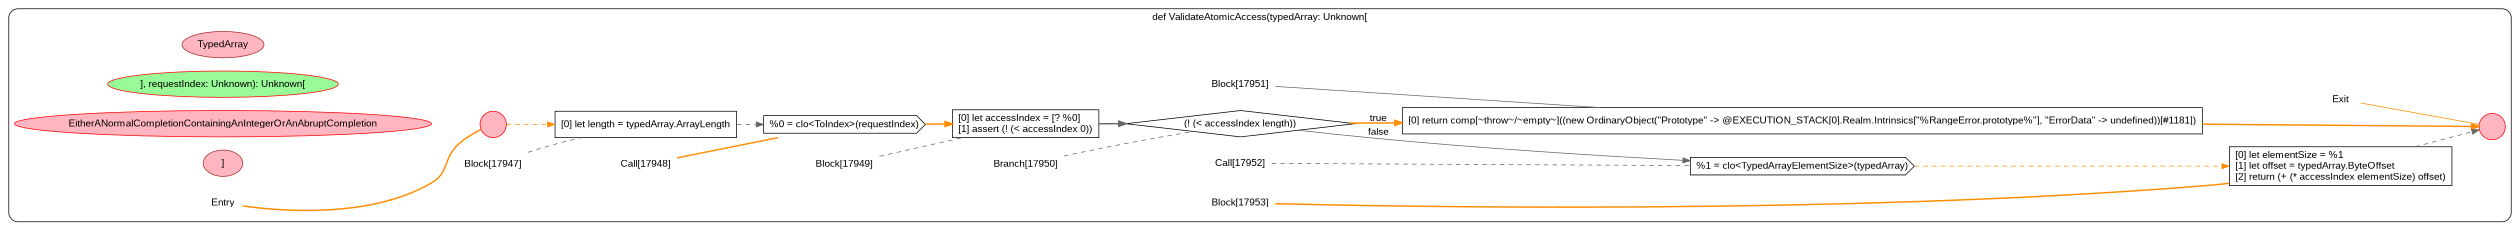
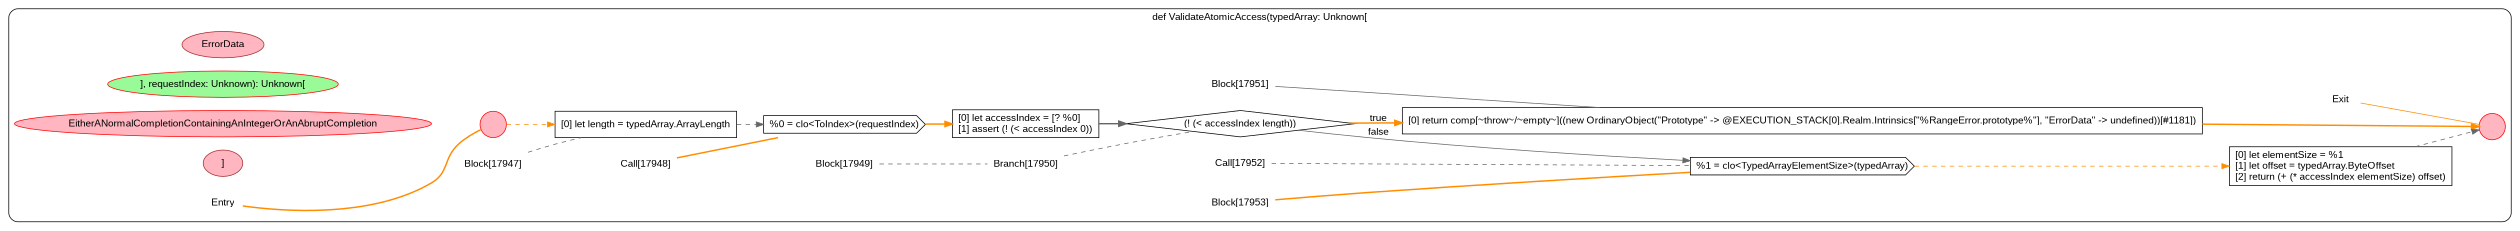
  digraph {
    fontname="Liberation Sans"
    rankdir=LR
    node [fontname="Liberation Sans" style=filled shape=none]
    edge [color=darkorange fontname="Liberation Sans" style=dashed]
-   TypedArray [color=brown fillcolor=lightpink shape=""]
+   TypedArray [color=brown fillcolor=lightpink label=ErrorData shape=""]
    "], requestIndex: Unknown): Unknown[" [color=red fillcolor=palegreen shape=""]
    EitherANormalCompletionContainingAnIntegerOrAnAbruptCompletion [color=red fillcolor=lightpink shape=""]
    "]" [color=brown fillcolor=lightpink shape=""]
    n5 [label=<<font color="black">Entry</font>> style=""]
    n6 [color=red fillcolor=lightpink label=" " shape=circle]
    n7 [color=black fillcolor=white label=<<font color="black">[0] let length = typedArray.ArrayLength<BR ALIGN="LEFT"/></font>> shape=box]
    n8 [color=black fillcolor=white label=<<font color="black">%0 = clo&lt;ToIndex&gt;(requestIndex)</font>> shape=cds]
    n9 [label=<<font color="black">Exit</font>> style=""]
    n10 [color=red fillcolor=lightpink label=" " shape=circle]
    n11 [label=<<font color="black">Block[17947]</font>> style=""]
    n12 [color=black fillcolor=white label=<<font color="black">[0] let accessIndex = [? %0]<BR ALIGN="LEFT"/>[1] assert (! (&lt; accessIndex 0))<BR ALIGN="LEFT"/></font>> shape=box]
    n13 [label=<<font color="black">Call[17948]</font>> style=""]
    n14 [color=black fillcolor=white label=<<font color="black">(! (&lt; accessIndex length))</font>> shape=diamond]
    n15 [label=<<font color="black">Block[17949]</font>> style=""]
    n16 [color=black fillcolor=white label=<<font color="black">[0] return comp[~throw~/~empty~]((new OrdinaryObject(&quot;Prototype&quot; -&gt; @EXECUTION_STACK[0].Realm.Intrinsics[&quot;%RangeError.prototype%&quot;], &quot;ErrorData&quot; -&gt; undefined))[#1181])<BR ALIGN="LEFT"/></font>> shape=box]
    n17 [color=black fillcolor=white label=<<font color="black">%1 = clo&lt;TypedArrayElementSize&gt;(typedArray)</font>> shape=cds]
    n18 [label=<<font color="black">Branch[17950]</font>> style=""]
    n19 [color=black fillcolor=white label=<<font color="black">[0] let elementSize = %1<BR ALIGN="LEFT"/>[1] let offset = typedArray.ByteOffset<BR ALIGN="LEFT"/>[2] return (+ (* accessIndex elementSize) offset)<BR ALIGN="LEFT"/></font>> shape=box]
    n20 [label=<<font color="black">Block[17951]</font>> style=""]
    n21 [label=<<font color="black">Call[17952]</font>> style=""]
    n22 [label=<<font color="black">Block[17953]</font>> style=""]
    subgraph cluster_1 {
      label="def ValidateAtomicAccess(typedArray: Unknown["
      style=rounded
      TypedArray
      "], requestIndex: Unknown): Unknown["
      EitherANormalCompletionContainingAnIntegerOrAnAbruptCompletion
      "]"
      n5
      n6
      n7
      n8
      n9
      n10
      n11
      n12
      n13
      n14
      n15
      n16
      n17
      n18
      n19
      n20
      n21
      n22
    }
    n5 -> n6 [arrowhead=none style=bold]
    n6 -> n7
    n7 -> n8 [color=gray40]
    n8 -> n12 [style=bold]
    n9 -> n10 [arrowhead=none style=solid]
    n11 -> n7 [arrowhead=none color=gray40]
    n12 -> n14 [color=gray40 style=bold]
    n13 -> n8 [arrowhead=none style=bold]
    n14 -> n16 [label=<<font color="black">true</font>> style=bold]
    n14 -> n17 [color=gray40 label=<<font color="black">false</font>> style=solid]
-   n15 -> n12 [arrowhead=none color=gray40]
+   n15 -> n18 [arrowhead=none color=gray40]
    n16 -> n10 [style=bold]
    n17 -> n19
    n18 -> n14 [arrowhead=none color=gray40]
    n19 -> n10 [color=gray40]
    n20 -> n16 [arrowhead=none color=gray40 style=solid]
    n21 -> n17 [arrowhead=none color=gray40]
-   n22 -> n19 [arrowhead=none style=bold]
+   n22 -> n17 [arrowhead=none style=bold]
  }
